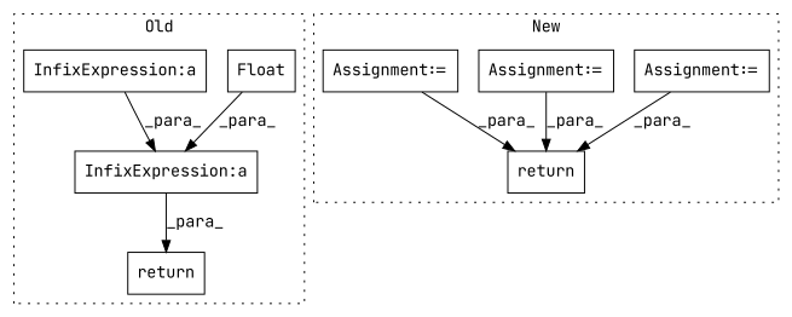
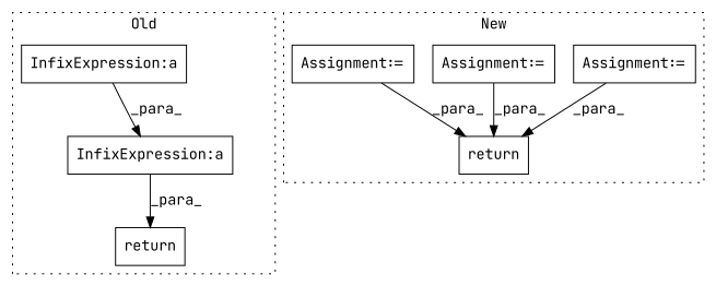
  digraph {
    fontname="JetBrains Mono"
    node [a=7 l=7 shape=box fontname="JetBrains Mono"]
    edge [fontname="JetBrains Mono"]
-   n1 [a=32 label=Float s=1510]
    n2 [a=41 label=return s=1482]
    n3 [a=27 l=3 label="InfixExpression:a" s=1545]
    n4 [a=27 l=3 label="InfixExpression:a" s=1517]
    n5 [a=41 label=return s=1053]
    n6 [l=2 label="Assignment:=" s=938]
    n7 [l=2 label="Assignment:=" s=962]
    n8 [l=2 label="Assignment:=" s=950]
    subgraph cluster_1 {
      label=Old
      style=dotted
-     n1
      n2
      n3
      n4
    }
    subgraph cluster_2 {
      label=New
      style=dotted
      n5
      n6
      n7
      n8
    }
-   n1 -> n4 [label=_para_]
    n3 -> n4 [label=_para_]
    n4 -> n2 [label=_para_]
    n6 -> n5 [label=_para_]
    n7 -> n5 [label=_para_]
    n8 -> n5 [label=_para_]
  }
